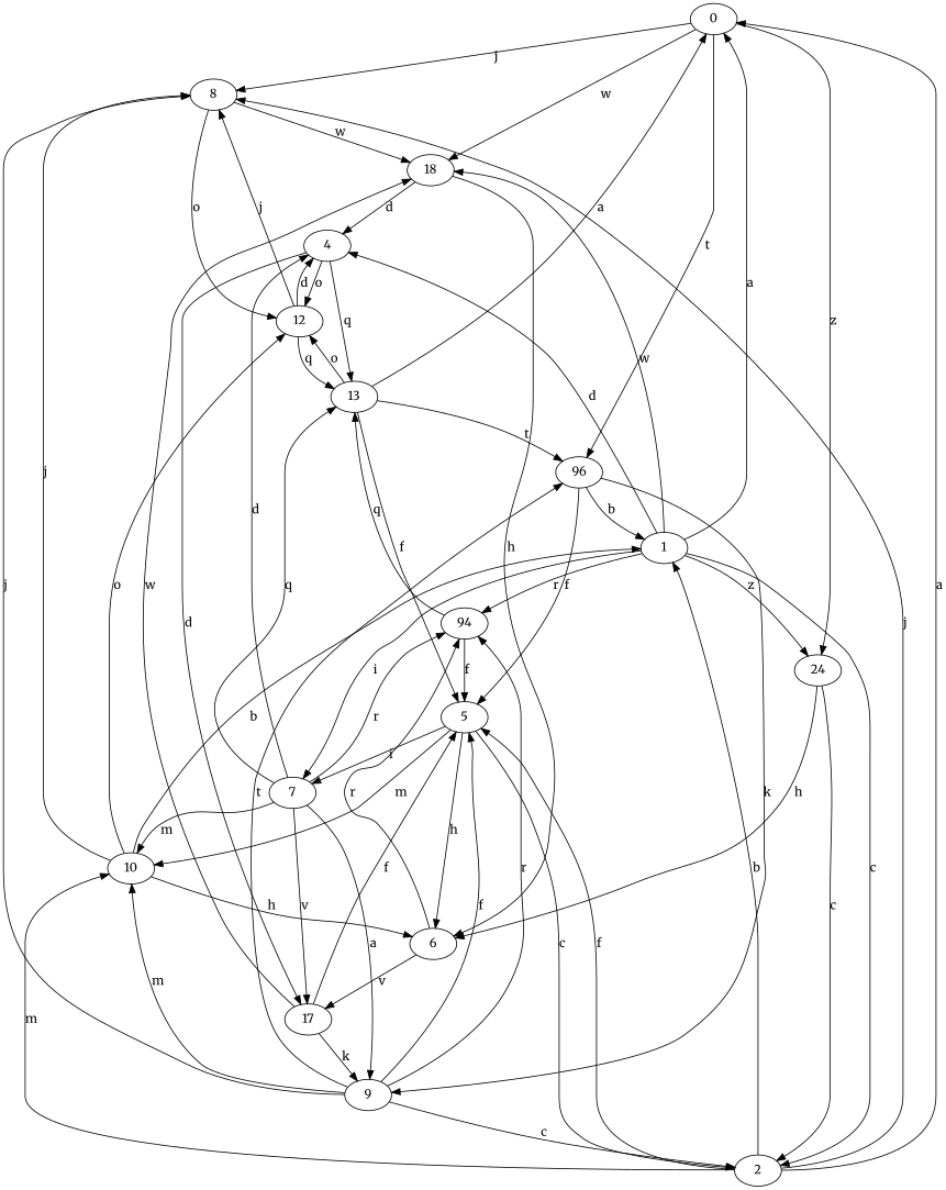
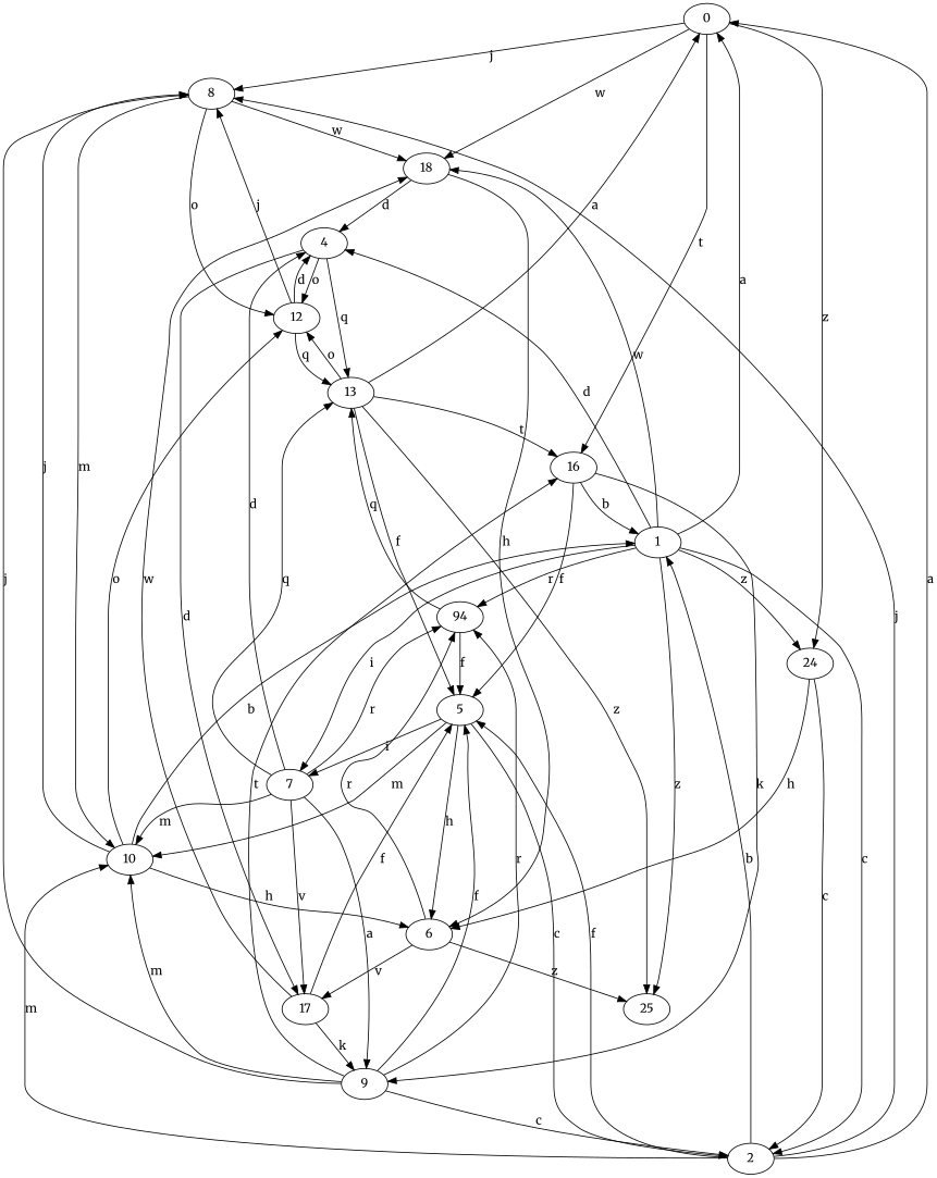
  strict digraph {
    fontname=Merriweather
    node [fontname=Merriweather]
    edge [fontname=Merriweather]
    0
    8
-   16 [label=96]
+   16
    18
    24
    10
    12
    1
    5
    9
    4
    6
    2
    7
    n15 [label=94]
+   25
    13
    17
    0 -> 8 [label=j]
    0 -> 16 [label=t]
    0 -> 18 [label=w]
    0 -> 24 [label=z]
    8 -> 18 [label=w]
+   8 -> 10 [label=m]
    8 -> 12 [label=o]
    16 -> 1 [label=b]
    16 -> 5 [label=f]
    16 -> 9 [label=k]
    18 -> 4 [label=d]
    18 -> 6 [label=h]
    24 -> 6 [label=h]
    24 -> 2 [label=c]
    10 -> 8 [label=j]
    10 -> 12 [label=o]
    10 -> 1 [label=b]
    10 -> 6 [label=h]
    12 -> 8 [label=j]
    12 -> 4 [label=d]
    12 -> 13 [label=q]
    1 -> 0 [label=a]
    1 -> 18 [label=w]
    1 -> 24 [label=z]
    1 -> 4 [label=d]
    1 -> 2 [label=c]
    1 -> 7 [label=i]
    1 -> n15 [label=r]
+   1 -> 25 [label=z]
    5 -> 10 [label=m]
    5 -> 6 [label=h]
    5 -> 2 [label=c]
    5 -> 7 [label=i]
    9 -> 8 [label=j]
    9 -> 16 [label=t]
    9 -> 10 [label=m]
    9 -> 5 [label=f]
    9 -> 2 [label=c]
    9 -> n15 [label=r]
    4 -> 12 [label=o]
    4 -> 13 [label=q]
    4 -> 17 [label=d]
    6 -> n15 [label=r]
+   6 -> 25 [label=z]
    6 -> 17 [label=v]
    2 -> 0 [label=a]
    2 -> 8 [label=j]
    2 -> 10 [label=m]
    2 -> 1 [label=b]
    2 -> 5 [label=f]
    7 -> 10 [label=m]
    7 -> 9 [label=a]
    7 -> 4 [label=d]
    7 -> n15 [label=r]
    7 -> 13 [label=q]
    7 -> 17 [label=v]
    n15 -> 5 [label=f]
    n15 -> 13 [label=q]
    13 -> 0 [label=a]
    13 -> 16 [label=t]
    13 -> 12 [label=o]
    13 -> 5 [label=f]
+   13 -> 25 [label=z]
    17 -> 18 [label=w]
    17 -> 5 [label=f]
    17 -> 9 [label=k]
  }
